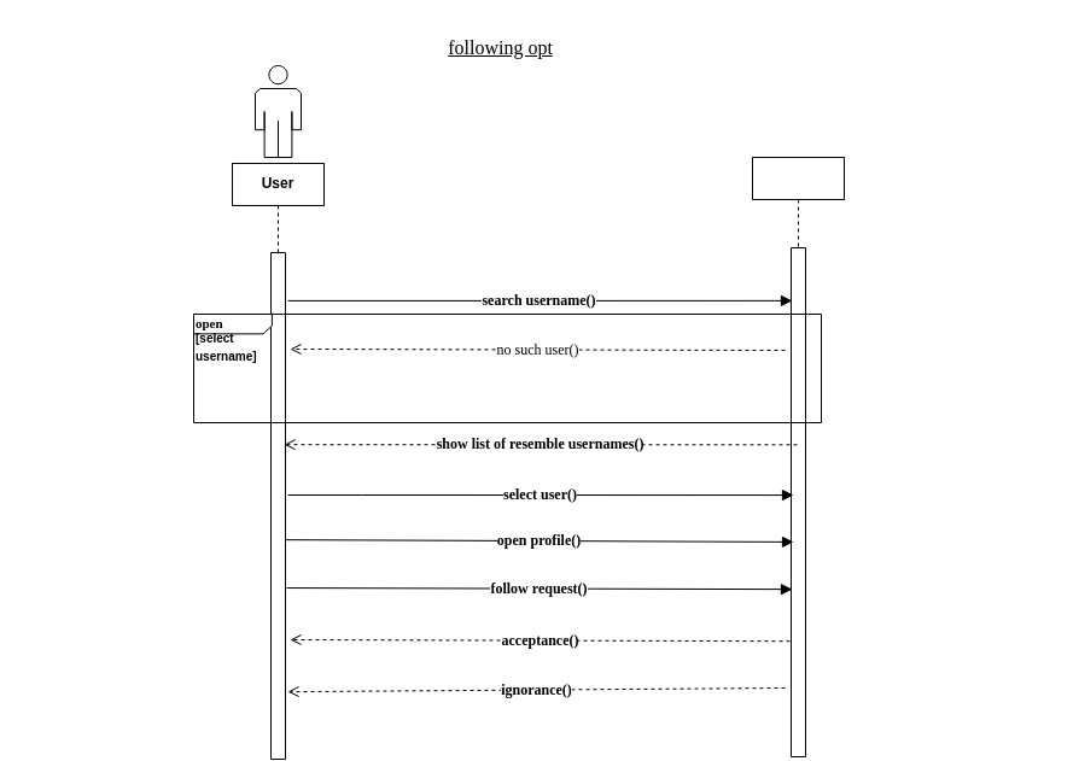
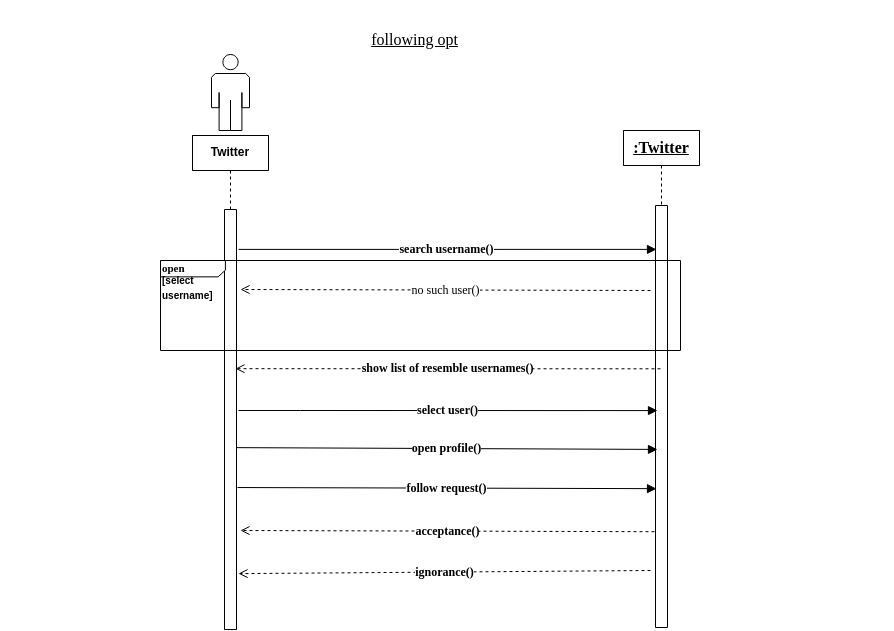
  <mxCell id="0" />
  <mxCell id="1" value="Connector" parent="0" />
  <mxCell id="2" style="vsdxID=2;fillColor=#FFFFFF;gradientColor=none;shape=stencil(nZBLDoAgDERP0z3SIyjew0SURgSD+Lu9kMZoXLhwN9O+tukAlrNpJg1SzDH4QW/URgNYgZTkjA4UkwJUgGXng+6DX1zLfmoymdXo17xh5zmRJ6Q42BWCfc2oJfdAr+Yv+AP9Cb7OJ3H/2JG1HNGz/84klThPVCc=);labelBackgroundColor=none;rounded=0;html=1;whiteSpace=wrap;" parent="1" vertex="1"><mxGeometry x="623" y="130" width="76" height="35" as="geometry" /></mxCell>
  <mxCell id="3" style="vsdxID=3;fillColor=#FFFFFF;gradientColor=none;shape=stencil(nZBLDoAgDERP0z3SIyjew0SURgSD+Lu9kMZoXLhwN9O+tukAlrNpJg1SzDH4QW/URgNYgZTkjA4UkwJUgGXng+6DX1zLfmoymdXo17xh5zmRJ6Q42BWCfc2oJfdAr+Yv+AP9Cb7OJ3H/2JG1HNGz/84klThPVCc=);labelBackgroundColor=none;rounded=0;html=1;whiteSpace=wrap;" parent="2" vertex="1"><mxGeometry width="76" height="35" as="geometry" /></mxCell>
  <mxCell id="4" style="vsdxID=4;fillColor=#FFFFFF;gradientColor=none;shape=stencil(1VFBDsIgEHwNRxKE+IJa/7GxSyFiaRa07e+FLImtB+/eZnZmdgkjTJcczCi0SpniHRc/ZCfMRWjtJ4fkc0HC9MJ0NhKOFJ/TwHyG6qzoEV91w8q5s6oRrTamJ8X8yl6gW9GoeZuVtgP9vUitElafJMUM2cfpEA1AI8pyRNoAYwuylBbEeTf+h2cV8Plm60Pglvb6dy1lxJWa/g0=);labelBackgroundColor=none;rounded=0;html=1;whiteSpace=wrap;" parent="2" vertex="1"><mxGeometry x="25" y="-6" width="25" height="1" as="geometry" /></mxCell>
  <mxCell id="5" style="vsdxID=6;edgeStyle=none;dashed=1;startArrow=none;endArrow=none;startSize=5;endSize=5;spacingTop=0;spacingBottom=0;spacingLeft=0;spacingRight=0;verticalAlign=middle;html=1;labelBackgroundColor=#ffffff;rounded=0;" parent="2" edge="1"><mxGeometry relative="1" as="geometry"><Array as="points" /><mxPoint x="38" y="35" as="sourcePoint" /><mxPoint x="38" y="405" as="targetPoint" /></mxGeometry></mxCell>
+ <mxCell id="6" value="&lt;p style=&quot;margin-left: 0 ; margin-right: 0 ; margin-top: 0px ; margin-bottom: 0px ; text-indent: 0 ; direction: ltr&quot;&gt;&lt;font style=&quot;font-size: 16px ; font-family: &amp;#34;calibri&amp;#34; ; color: #000000 ; direction: ltr ; letter-spacing: 0px ; line-height: 120% ; opacity: 1&quot;&gt;&lt;u&gt;&lt;b&gt;:Twitter&lt;br&gt;&lt;/b&gt;&lt;/u&gt;&lt;/font&gt;&lt;/p&gt;" style="text;vsdxID=2;fillColor=none;gradientColor=none;labelBackgroundColor=none;rounded=0;html=1;whiteSpace=wrap;verticalAlign=middle;align=center;strokeColor=none;;html=1;" parent="2" vertex="1"><mxGeometry y="-0.56" width="76.2" height="35.56" as="geometry" /></mxCell>
  <mxCell id="7" style="vsdxID=17;fillColor=#FFFFFF;gradientColor=none;shape=stencil(tZTNDoIwDICfZkeSsQXFM+J7LDJgcTJSpuDbu6USgQhBord2/dr1LyU8aUpRS8JoY8FcZKsyWxJ+JIypqpSgrJMITwlPcgOyAHOrMtRr4UkvXc3dR+jQj1HvwugD1ZCifkJWq2qejdaj+wV0K8kXyHCMsmgePaxH++asy2B9XfFmdGkE8ReTjbazux+FXV7E8dLyKTtEBZydCSabAH3HUO1GrZ4Eol0gOtUEYKywylSj7dMCChm4T4Jci+Llh6amlbIePG9O63N9f0nLCe/TkCut8bIM7dNT4p7wDPH0CQ==);labelBackgroundColor=none;rounded=0;html=1;whiteSpace=wrap;" parent="1" vertex="1"><mxGeometry x="211" y="54" width="38" height="76" as="geometry" /></mxCell>
  <mxCell id="8" style="vsdxID=20;fillColor=#FFFFFF;gradientColor=none;shape=stencil(nZBLDoAgDERP0z3SIyjew0SURgSD+Lu9kMZoXLhwN9O+tukAlrNpJg1SzDH4QW/URgNYgZTkjA4UkwJUgGXng+6DX1zLfmoymdXo17xh5zmRJ6Q42BWCfc2oJfdAr+Yv+AP9Cb7OJ3H/2JG1HNGz/84klThPVCc=);labelBackgroundColor=none;rounded=0;html=1;whiteSpace=wrap;" parent="1" vertex="1"><mxGeometry x="192" y="135" width="76" height="35" as="geometry" /></mxCell>
  <mxCell id="9" style="vsdxID=21;fillColor=#FFFFFF;gradientColor=none;shape=stencil(nZBLDoAgDERP0z3SIyjew0SURgSD+Lu9kMZoXLhwN9O+tukAlrNpJg1SzDH4QW/URgNYgZTkjA4UkwJUgGXng+6DX1zLfmoymdXo17xh5zmRJ6Q42BWCfc2oJfdAr+Yv+AP9Cb7OJ3H/2JG1HNGz/84klThPVCc=);labelBackgroundColor=none;rounded=0;html=1;whiteSpace=wrap;" parent="8" vertex="1"><mxGeometry width="76" height="35" as="geometry" /></mxCell>
  <mxCell id="10" style="vsdxID=22;fillColor=#FFFFFF;gradientColor=none;shape=stencil(1VFBDsIgEHwNRxKE+IJa/7GxSyFiaRa07e+FLImtB+/eZnZmdgkjTJcczCi0SpniHRc/ZCfMRWjtJ4fkc0HC9MJ0NhKOFJ/TwHyG6qzoEV91w8q5s6oRrTamJ8X8yl6gW9GoeZuVtgP9vUitElafJMUM2cfpEA1AI8pyRNoAYwuylBbEeTf+h2cV8Plm60Pglvb6dy1lxJWa/g0=);labelBackgroundColor=none;rounded=0;html=1;whiteSpace=wrap;" parent="8" vertex="1"><mxGeometry x="25" y="-6" width="25" height="1" as="geometry" /></mxCell>
  <mxCell id="11" style="vsdxID=24;edgeStyle=none;dashed=1;startArrow=none;endArrow=none;startSize=5;endSize=5;spacingTop=0;spacingBottom=0;spacingLeft=0;spacingRight=0;verticalAlign=middle;html=1;labelBackgroundColor=#ffffff;rounded=0;" parent="8" edge="1"><mxGeometry relative="1" as="geometry"><Array as="points" /><mxPoint x="38" y="35" as="sourcePoint" /><mxPoint x="38" y="405" as="targetPoint" /></mxGeometry></mxCell>
- <mxCell id="12" value="&lt;b&gt;User&lt;/b&gt;" style="text;vsdxID=20;fillColor=none;gradientColor=none;labelBackgroundColor=none;rounded=0;html=1;whiteSpace=wrap;verticalAlign=middle;align=center;strokeColor=none;;html=1;" parent="8" vertex="1"><mxGeometry y="-0.56" width="76.2" height="35.56" as="geometry" /></mxCell>
+ <mxCell id="12" value="&lt;b&gt;Twitter&lt;/b&gt;" style="text;vsdxID=20;fillColor=none;gradientColor=none;labelBackgroundColor=none;rounded=0;html=1;whiteSpace=wrap;verticalAlign=middle;align=center;strokeColor=none;;html=1;" parent="8" vertex="1"><mxGeometry y="-0.56" width="76.2" height="35.56" as="geometry" /></mxCell>
  <mxCell id="13" style="vsdxID=26;rotation=270;fillColor=#FFFFFF;gradientColor=none;shape=stencil(nZBLDoAgDERP0z3SIyjew0SURgSD+Lu9kMZoXLhwN9O+tukAlrNpJg1SzDH4QW/URgNYgZTkjA4UkwJUgGXng+6DX1zLfmoymdXo17xh5zmRJ6Q42BWCfc2oJfdAr+Yv+AP9Cb7OJ3H/2JG1HNGz/84klThPVCc=);labelBackgroundColor=none;rounded=0;html=1;whiteSpace=wrap;" parent="1" vertex="1"><mxGeometry x="20" y="413" width="420" height="12" as="geometry" /></mxCell>
  <mxCell id="14" style="vsdxID=27;rotation=270;fillColor=#FFFFFF;gradientColor=none;shape=stencil(nZBLDoAgDERP0z3SIyjew0SURgSD+Lu9kMZoXLhwN9O+tukAlrNpJg1SzDH4QW/URgNYgZTkjA4UkwJUgGXng+6DX1zLfmoymdXo17xh5zmRJ6Q42BWCfc2oJfdAr+Yv+AP9Cb7OJ3H/2JG1HNGz/84klThPVCc=);labelBackgroundColor=none;rounded=0;html=1;whiteSpace=wrap;" parent="1" vertex="1"><mxGeometry x="450" y="410" width="422" height="12" as="geometry" /></mxCell>
  <mxCell id="15" value="&lt;font style=&quot;font-size: 16px ; font-family: &amp;#34;calibri&amp;#34; ; color: #000000 ; direction: ltr ; letter-spacing: 0px ; line-height: 120% ; opacity: 1&quot;&gt;&lt;u&gt;following opt&lt;br&gt;&lt;/u&gt;&lt;/font&gt;" style="verticalAlign=middle;align=center;vsdxID=61;fillColor=none;gradientColor=none;shape=stencil(nZBLDoAgDERP0z3SIyjew0SURgSD+Lu9kMZoXLhwN9O+tukAlrNpJg1SzDH4QW/URgNYgZTkjA4UkwJUgGXng+6DX1zLfmoymdXo17xh5zmRJ6Q42BWCfc2oJfdAr+Yv+AP9Cb7OJ3H/2JG1HNGz/84klThPVCc=);strokeColor=none;labelBackgroundColor=none;rounded=0;html=1;whiteSpace=wrap;" parent="1" vertex="1"><mxGeometry x="221" y="20" width="387" height="38" as="geometry" /></mxCell>
  <mxCell id="16" value="&lt;font style=&quot;color: rgb(0 , 0 , 0) ; direction: ltr ; letter-spacing: 0px ; line-height: 120% ; opacity: 1&quot;&gt;&lt;font face=&quot;Times New Roman&quot; style=&quot;font-size: 12px&quot;&gt;&lt;b&gt;search username()&lt;/b&gt;&lt;/font&gt;&lt;br&gt;&lt;/font&gt;" style="vsdxID=29;edgeStyle=none;startArrow=none;endArrow=block;startSize=2;endSize=7;spacingTop=0;spacingBottom=0;spacingLeft=0;spacingRight=0;verticalAlign=middle;html=1;labelBackgroundColor=#ffffff;rounded=0;align=center;exitX=0.905;exitY=1.167;exitDx=0;exitDy=0;exitPerimeter=0;entryX=0.896;entryY=0.083;entryDx=0;entryDy=0;entryPerimeter=0;" edge="1" parent="1" source="13" target="14"><mxGeometry relative="1" as="geometry"><mxPoint x="-1" as="offset" /><Array as="points" /><mxPoint x="470" y="300" as="sourcePoint" /><mxPoint x="650" y="249" as="targetPoint" /></mxGeometry></mxCell>
  <mxCell id="17" value="&lt;font style=&quot;color: rgb(0 , 0 , 0) ; direction: ltr ; letter-spacing: 0px ; line-height: 120% ; opacity: 1&quot;&gt;&lt;font face=&quot;Times New Roman&quot; style=&quot;font-size: 12px&quot;&gt;no such user()&lt;/font&gt;&lt;br&gt;&lt;/font&gt;" style="vsdxID=22;edgeStyle=none;dashed=1;startArrow=none;endArrow=open;startSize=2;endSize=7;spacingTop=0;spacingBottom=0;spacingLeft=0;spacingRight=0;verticalAlign=middle;html=1;labelBackgroundColor=#ffffff;rounded=0;align=center;" edge="1" parent="1"><mxGeometry relative="1" as="geometry"><mxPoint as="offset" /><Array as="points" /><mxPoint x="650" y="290" as="sourcePoint" /><mxPoint x="240" y="289" as="targetPoint" /></mxGeometry></mxCell>
  <mxCell id="18" value="&lt;font style=&quot;color: rgb(0 , 0 , 0) ; direction: ltr ; letter-spacing: 0px ; line-height: 120% ; opacity: 1&quot;&gt;&lt;font face=&quot;Times New Roman&quot; style=&quot;font-size: 12px&quot;&gt;&lt;b&gt;open profile()&lt;/b&gt;&lt;/font&gt;&lt;br&gt;&lt;/font&gt;" style="vsdxID=29;edgeStyle=none;startArrow=none;endArrow=block;startSize=2;endSize=7;spacingTop=0;spacingBottom=0;spacingLeft=0;spacingRight=0;verticalAlign=middle;html=1;labelBackgroundColor=#ffffff;rounded=0;align=center;entryX=0.422;entryY=0.167;entryDx=0;entryDy=0;entryPerimeter=0;exitX=0.433;exitY=1;exitDx=0;exitDy=0;exitPerimeter=0;" edge="1" parent="1" source="13" target="14"><mxGeometry relative="1" as="geometry"><mxPoint x="-1" as="offset" /><Array as="points" /><mxPoint x="240" y="410" as="sourcePoint" /><mxPoint x="650" y="410" as="targetPoint" /></mxGeometry></mxCell>
  <mxCell id="19" value="&lt;font style=&quot;color: rgb(0 , 0 , 0) ; direction: ltr ; letter-spacing: 0px ; line-height: 120% ; opacity: 1&quot;&gt;&lt;font face=&quot;Times New Roman&quot; style=&quot;font-size: 12px&quot;&gt;&lt;b&gt;select user()&lt;/b&gt;&lt;/font&gt;&lt;br&gt;&lt;/font&gt;" style="vsdxID=29;edgeStyle=none;startArrow=none;endArrow=block;startSize=2;endSize=7;spacingTop=0;spacingBottom=0;spacingLeft=0;spacingRight=0;verticalAlign=middle;html=1;labelBackgroundColor=#ffffff;rounded=0;align=center;entryX=0.514;entryY=0.167;entryDx=0;entryDy=0;entryPerimeter=0;" edge="1" parent="1" target="14"><mxGeometry relative="1" as="geometry"><mxPoint x="-1" as="offset" /><Array as="points"><mxPoint x="300" y="410" /></Array><mxPoint x="238" y="410" as="sourcePoint" /><mxPoint x="651" y="329" as="targetPoint" /></mxGeometry></mxCell>
  <mxCell id="20" value="&lt;font style=&quot;color: rgb(0 , 0 , 0) ; direction: ltr ; letter-spacing: 0px ; line-height: 120% ; opacity: 1&quot;&gt;&lt;font face=&quot;Times New Roman&quot; style=&quot;font-size: 12px&quot;&gt;&lt;b&gt;show list of resemble usernames()&lt;/b&gt;&lt;/font&gt;&lt;br&gt;&lt;/font&gt;" style="vsdxID=22;edgeStyle=none;dashed=1;startArrow=none;endArrow=open;startSize=2;endSize=7;spacingTop=0;spacingBottom=0;spacingLeft=0;spacingRight=0;verticalAlign=middle;html=1;labelBackgroundColor=#ffffff;rounded=0;align=center;entryX=0.621;entryY=0.917;entryDx=0;entryDy=0;entryPerimeter=0;exitX=0.613;exitY=0.417;exitDx=0;exitDy=0;exitPerimeter=0;" edge="1" parent="1" source="14" target="13"><mxGeometry relative="1" as="geometry"><mxPoint as="offset" /><Array as="points" /><mxPoint x="650" y="368" as="sourcePoint" /><mxPoint x="240" y="330" as="targetPoint" /></mxGeometry></mxCell>
  <mxCell id="21" value="&lt;font style=&quot;color: rgb(0 , 0 , 0) ; direction: ltr ; letter-spacing: 0px ; line-height: 120% ; opacity: 1&quot;&gt;&lt;font face=&quot;Times New Roman&quot;&gt;&lt;span style=&quot;font-size: 12px&quot;&gt;&lt;b&gt;acceptance()&lt;/b&gt;&lt;/span&gt;&lt;/font&gt;&lt;br&gt;&lt;/font&gt;" style="vsdxID=22;edgeStyle=none;dashed=1;startArrow=none;endArrow=open;startSize=2;endSize=7;spacingTop=0;spacingBottom=0;spacingLeft=0;spacingRight=0;verticalAlign=middle;html=1;labelBackgroundColor=#ffffff;rounded=0;align=center;exitX=0.227;exitY=-0.083;exitDx=0;exitDy=0;exitPerimeter=0;" edge="1" parent="1" source="14"><mxGeometry relative="1" as="geometry"><mxPoint as="offset" /><Array as="points" /><mxPoint x="640" y="530" as="sourcePoint" /><mxPoint x="240" y="530" as="targetPoint" /></mxGeometry></mxCell>
  <mxCell id="22" value="&lt;font style=&quot;color: rgb(0 , 0 , 0) ; direction: ltr ; letter-spacing: 0px ; line-height: 120% ; opacity: 1&quot;&gt;&lt;font face=&quot;Times New Roman&quot; style=&quot;font-size: 12px&quot;&gt;&lt;b&gt;follow request()&lt;/b&gt;&lt;/font&gt;&lt;br&gt;&lt;/font&gt;" style="vsdxID=29;edgeStyle=none;startArrow=none;endArrow=block;startSize=2;endSize=7;spacingTop=0;spacingBottom=0;spacingLeft=0;spacingRight=0;verticalAlign=middle;html=1;labelBackgroundColor=#ffffff;rounded=0;align=center;exitX=0.338;exitY=1.083;exitDx=0;exitDy=0;exitPerimeter=0;entryX=0.329;entryY=0.083;entryDx=0;entryDy=0;entryPerimeter=0;" edge="1" parent="1" source="13" target="14"><mxGeometry relative="1" as="geometry"><mxPoint x="-1" as="offset" /><Array as="points" /><mxPoint x="440" y="590" as="sourcePoint" /><mxPoint x="650" y="489" as="targetPoint" /></mxGeometry></mxCell>
  <mxCell id="23" value="&lt;font style=&quot;color: rgb(0 , 0 , 0) ; direction: ltr ; letter-spacing: 0px ; line-height: 120% ; opacity: 1&quot;&gt;&lt;font face=&quot;Times New Roman&quot;&gt;&lt;span style=&quot;font-size: 12px&quot;&gt;&lt;b&gt;ignorance()&lt;/b&gt;&lt;/span&gt;&lt;/font&gt;&lt;br&gt;&lt;/font&gt;" style="vsdxID=22;edgeStyle=none;dashed=1;startArrow=none;endArrow=open;startSize=2;endSize=7;spacingTop=0;spacingBottom=0;spacingLeft=0;spacingRight=0;verticalAlign=middle;html=1;labelBackgroundColor=#ffffff;rounded=0;align=center;entryX=0.133;entryY=1.167;entryDx=0;entryDy=0;entryPerimeter=0;" edge="1" parent="1" target="13"><mxGeometry relative="1" as="geometry"><mxPoint as="offset" /><Array as="points" /><mxPoint x="650" y="570" as="sourcePoint" /><mxPoint x="-4.004" y="578.794" as="targetPoint" /></mxGeometry></mxCell>
  <mxCell id="24" style="vsdxID=86;fillColor=#FFFFFF;gradientColor=none;fillOpacity=0;shape=stencil(nZBLDoAgDERP0z3SIyjew0SURgSD+Lu9kMZoXLhwN9O+tukAlrNpJg1SzDH4QW/URgNYgZTkjA4UkwJUgGXng+6DX1zLfmoymdXo17xh5zmRJ6Q42BWCfc2oJfdAr+Yv+AP9Cb7OJ3H/2JG1HNGz/84klThPVCc=);labelBackgroundColor=none;rounded=0;html=1;whiteSpace=wrap;" vertex="1" parent="1"><mxGeometry x="160" y="260" width="520" height="90" as="geometry" /></mxCell>
  <mxCell id="25" value="&lt;p style=&quot;margin-left: 0 ; margin-right: 0 ; margin-top: 0px ; margin-bottom: 0px ; text-indent: 0 ; direction: ltr&quot;&gt;&lt;font face=&quot;calibri&quot;&gt;&lt;span style=&quot;font-size: 11px&quot;&gt;&lt;b&gt;open&lt;/b&gt;&lt;/span&gt;&lt;/font&gt;&lt;/p&gt;" style="verticalAlign=middle;align=left;vsdxID=87;fillColor=#ffffff;gradientColor=none;shape=stencil(nZFLDsIwDERP423kOCBgXco9KjUlFiGp0vC7PYm8oHSBVHYz9rNljcE0k+tGC4RTTvFiH9xnB+YIRBycTZyLAtOCaYaY7DnFW+jFj10lq7rGe93wlDmsE4QvcRrFnwT1HGao1gp3K3BSm/0Xvj0ovYb/sRz/AxcHF/HJZWDvJdZ5f5ljKckPTPsG);labelBackgroundColor=none;rounded=0;html=1;whiteSpace=wrap;" vertex="1" parent="24"><mxGeometry width="520" height="16.364" as="geometry" /></mxCell>
  <mxCell id="26" value="&lt;font style=&quot;font-size: 10px&quot;&gt;&lt;b&gt;[select username]&lt;/b&gt;&lt;/font&gt;" style="verticalAlign=middle;align=left;vsdxID=88;fillColor=none;gradientColor=none;labelBackgroundColor=none;rounded=0;html=1;strokeColor=none;whiteSpace=wrap;" vertex="1" parent="24"><mxGeometry y="16.365" width="82.64" height="21.135" as="geometry" /></mxCell>
